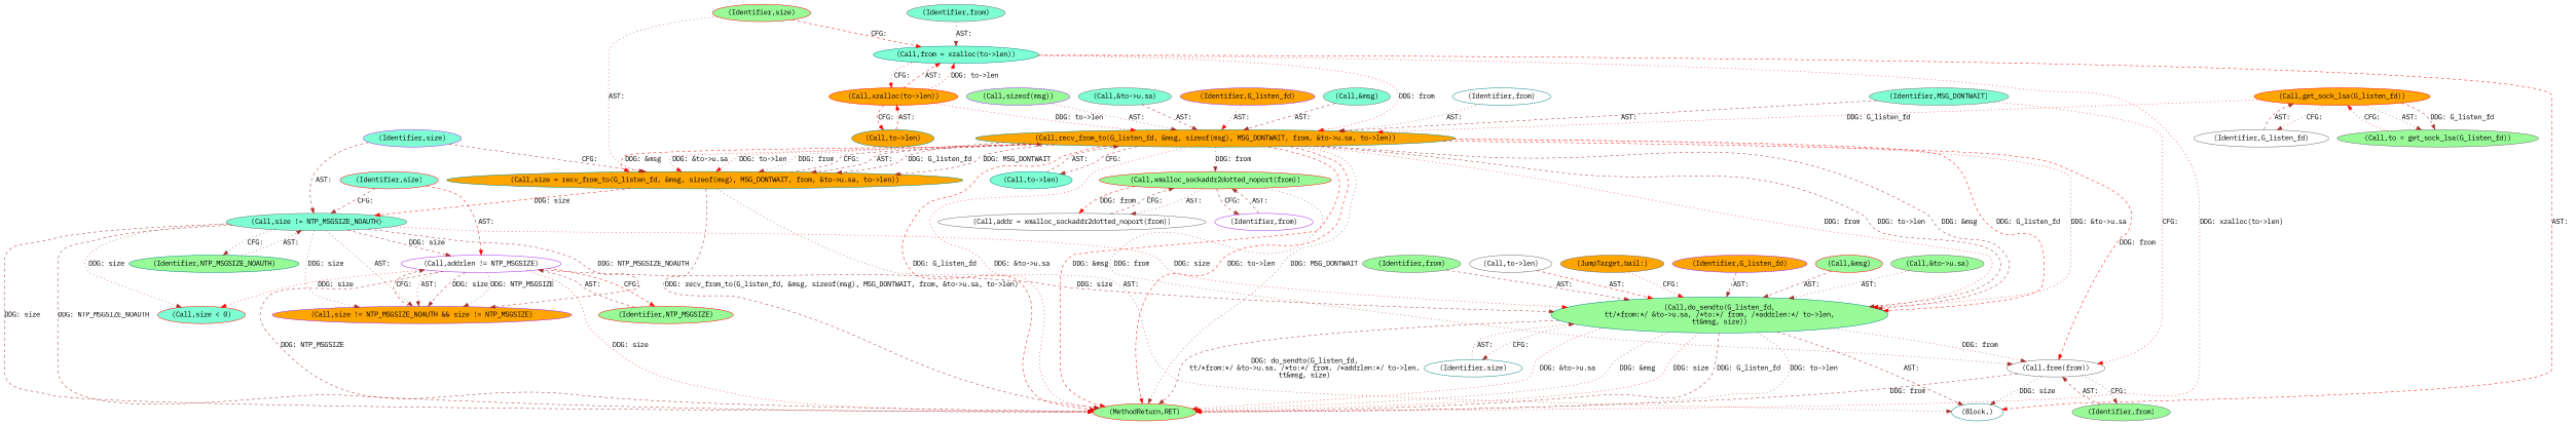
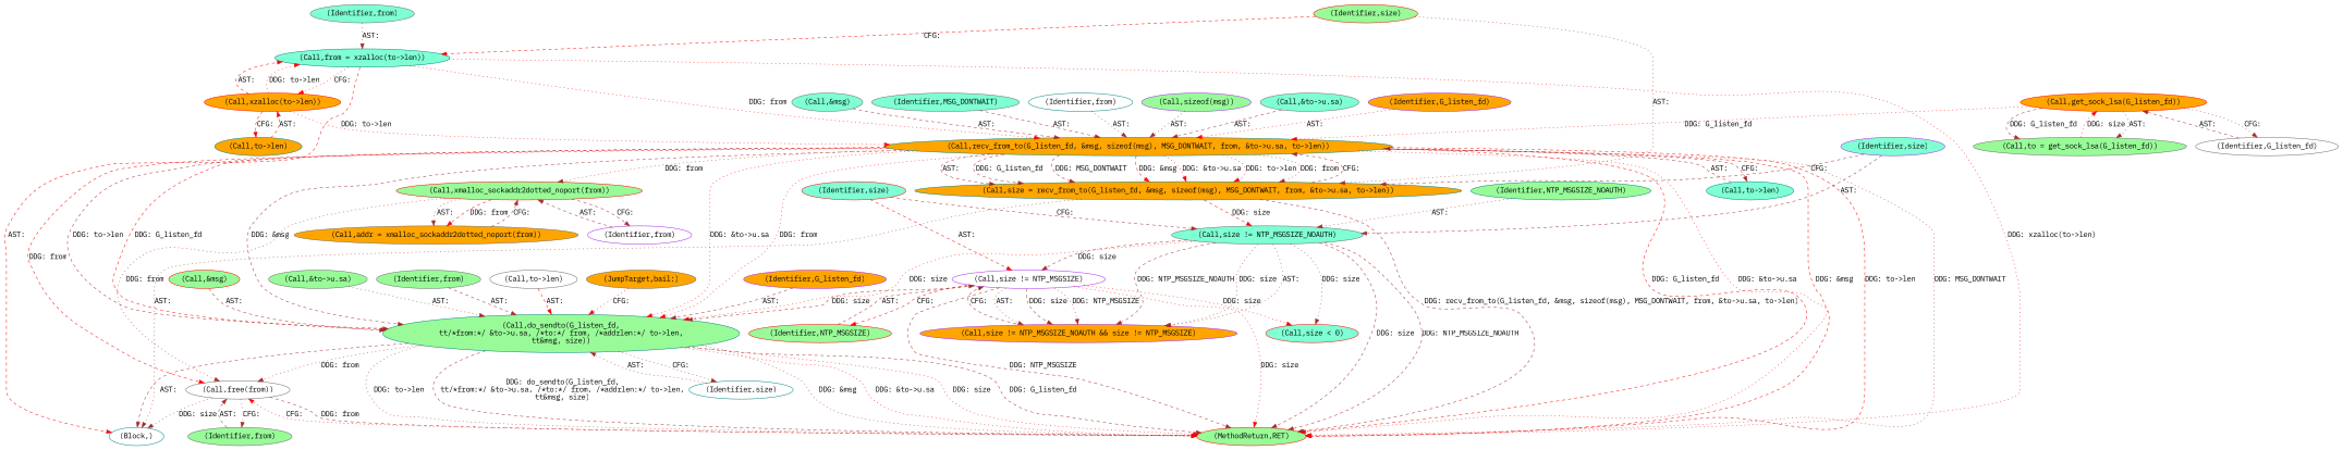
  digraph {
    fontname="IBM Plex Mono"
    node [color=gray40 fillcolor=palegreen fontname="IBM Plex Mono" style=filled]
    edge [color=brown fontname="IBM Plex Mono" style=dashed]
    n1 [fillcolor=white label="(Call,free(from))"]
    n2 [color=teal fillcolor=white label="(Block,)"]
    n3 [label="(Identifier,from)"]
    n4 [color=red label="(MethodReturn,RET)"]
    n5 [color=teal label="(Call,do_sendto(G_listen_fd,\n\t\t/*from:*/ &to->u.sa, /*to:*/ from, /*addrlen:*/ to->len,\n\t\t&msg, size))"]
    n6 [color=teal fillcolor=white label="(Identifier,size)"]
    n7 [color=teal fillcolor=orange label="(Call,recv_from_to(G_listen_fd, &msg, sizeof(msg), MSG_DONTWAIT, from, &to->u.sa, to->len))"]
    n8 [color=teal fillcolor=orange label="(Call,size = recv_from_to(G_listen_fd, &msg, sizeof(msg), MSG_DONTWAIT, from, &to->u.sa, to->len))"]
    n9 [color=red label="(Call,xmalloc_sockaddr2dotted_noport(from))"]
    n10 [color=teal fillcolor=aquamarine label="(Call,to->len)"]
    n11 [fillcolor=aquamarine label="(Call,size != NTP_MSGSIZE_NOAUTH)"]
    n12 [color=purple fillcolor=white label="(Identifier,from)"]
-   n13 [fillcolor=white label="(Call,addr = xmalloc_sockaddr2dotted_noport(from))"]
+   n13 [fillcolor=orange label="(Call,addr = xmalloc_sockaddr2dotted_noport(from))"]
    n14 [color=red fillcolor=orange label="(Call,get_sock_lsa(G_listen_fd))"]
    n15 [label="(Call,to = get_sock_lsa(G_listen_fd))"]
    n16 [fillcolor=white label="(Identifier,G_listen_fd)"]
    n17 [color=teal fillcolor=aquamarine label="(Call,from = xzalloc(to->len))"]
    n18 [color=red fillcolor=orange label="(Call,xzalloc(to->len))"]
    n19 [color=teal fillcolor=orange label="(Call,to->len)"]
-   n20 [color=purple fillcolor=white label="(Call,addrlen != NTP_MSGSIZE)"]
+   n20 [color=purple fillcolor=white label="(Call,size != NTP_MSGSIZE)"]
    n21 [color=teal label="(Identifier,NTP_MSGSIZE_NOAUTH)"]
    n22 [color=red fillcolor=aquamarine label="(Call,size < 0)"]
    n23 [color=purple fillcolor=orange label="(Call,size != NTP_MSGSIZE_NOAUTH && size != NTP_MSGSIZE)"]
    n24 [color=red label="(Identifier,NTP_MSGSIZE)"]
    n25 [fillcolor=aquamarine label="(Call,&msg)"]
    n26 [color=purple fillcolor=orange label="(Identifier,G_listen_fd)"]
    n27 [color=red label="(Call,&msg)"]
    n28 [fillcolor=aquamarine label="(Identifier,from)"]
    n29 [label="(Call,&to->u.sa)"]
    n30 [fillcolor=aquamarine label="(Identifier,MSG_DONTWAIT)"]
    n31 [label="(Identifier,from)"]
    n32 [fillcolor=white label="(Call,to->len)"]
    n33 [color=teal fillcolor=white label="(Identifier,from)"]
    n34 [color=red label="(Identifier,size)"]
    n35 [fillcolor=orange label="(JumpTarget,bail:)"]
    n36 [color=purple label="(Call,sizeof(msg))"]
    n37 [fillcolor=aquamarine label="(Call,&to->u.sa)"]
    n38 [color=purple fillcolor=orange label="(Identifier,G_listen_fd)"]
    n39 [color=red fillcolor=aquamarine label="(Identifier,size)"]
    n40 [color=purple fillcolor=aquamarine label="(Identifier,size)"]
    n1 -> n2 [label="DDG: size" style=dotted]
    n1 -> n3 [label="CFG: " style=dotted]
    n1 -> n4 [label="DDG: from"]
    n3 -> n1 [label="AST: "]
-   n30 -> n1 [color=red label="CFG: " style=dotted]
+   n4 -> n1 [color=red label="CFG: " style=dotted]
    n5 -> n1 [label="DDG: from" style=dotted]
    n5 -> n2 [label="AST: "]
    n5 -> n4 [label="DDG: to->len" style=dotted]
    n5 -> n4 [label="DDG: do_sendto(G_listen_fd,\n\t\t/*from:*/ &to->u.sa, /*to:*/ from, /*addrlen:*/ to->len,\n\t\t&msg, size)"]
    n5 -> n4 [label="DDG: &msg" style=dotted]
    n5 -> n4 [color=red label="DDG: &to->u.sa" style=dotted]
    n5 -> n4 [color=red label="DDG: size" style=dotted]
    n5 -> n4 [label="DDG: G_listen_fd"]
    n5 -> n6 [label="CFG: " style=dotted]
    n6 -> n5 [label="AST: " style=dotted]
    n7 -> n1 [color=red label="DDG: from"]
    n7 -> n4 [color=red label="DDG: G_listen_fd"]
    n7 -> n4 [color=red label="DDG: &to->u.sa" style=dotted]
    n7 -> n4 [color=red label="DDG: &msg"]
    n7 -> n4 [color=red label="DDG: to->len"]
    n7 -> n4 [label="DDG: MSG_DONTWAIT" style=dotted]
    n7 -> n5 [color=red label="DDG: G_listen_fd"]
    n7 -> n5 [color=red label="DDG: &to->u.sa" style=dotted]
    n7 -> n5 [color=red label="DDG: from" style=dotted]
    n7 -> n5 [label="DDG: to->len"]
    n7 -> n5 [label="DDG: &msg"]
    n7 -> n8 [label="AST: "]
    n7 -> n8 [label="DDG: G_listen_fd"]
    n7 -> n8 [label="DDG: MSG_DONTWAIT"]
    n7 -> n8 [color=red label="DDG: &msg"]
    n7 -> n8 [color=red label="DDG: &to->u.sa" style=dotted]
    n7 -> n8 [color=red label="DDG: to->len" style=dotted]
    n7 -> n8 [label="DDG: from" style=dotted]
    n7 -> n9 [label="DDG: from" style=dotted]
    n7 -> n10 [label="CFG: "]
    n8 -> n2 [label="AST: " style=dotted]
    n8 -> n4 [label="DDG: recv_from_to(G_listen_fd, &msg, sizeof(msg), MSG_DONTWAIT, from, &to->u.sa, to->len)"]
    n8 -> n7 [label="CFG: "]
    n8 -> n11 [color=red label="DDG: size"]
    n9 -> n1 [label="DDG: from" style=dotted]
    n9 -> n12 [label="CFG: "]
    n9 -> n13 [label="AST: " style=dotted]
    n9 -> n13 [color=red label="DDG: from"]
    n10 -> n7 [label="AST: "]
    n11 -> n4 [label="DDG: size"]
    n11 -> n4 [label="DDG: NTP_MSGSIZE_NOAUTH"]
    n11 -> n5 [color=red label="DDG: size" style=dotted]
    n11 -> n20 [label="DDG: size"]
-   n11 -> n21 [label="CFG: " style=dotted]
    n11 -> n22 [label="DDG: size" style=dotted]
    n11 -> n23 [label="AST: " style=dotted]
    n11 -> n23 [label="DDG: size" style=dotted]
    n11 -> n23 [label="DDG: NTP_MSGSIZE_NOAUTH"]
    n12 -> n9 [label="AST: "]
    n13 -> n9 [label="CFG: "]
    n14 -> n7 [color=red label="DDG: G_listen_fd" style=dotted]
    n14 -> n15 [label="AST: " style=dotted]
    n14 -> n15 [label="DDG: G_listen_fd"]
    n14 -> n16 [label="CFG: " style=dotted]
-   n15 -> n14 [color=red label="CFG: " style=dotted]
+   n15 -> n14 [color=red label="DDG: size" style=dotted]
    n16 -> n14 [label="AST: "]
    n17 -> n2 [color=red label="AST: "]
    n17 -> n4 [color=red label="DDG: xzalloc(to->len)" style=dotted]
    n17 -> n7 [color=red label="DDG: from" style=dotted]
    n17 -> n18 [color=red label="CFG: " style=dotted]
    n18 -> n7 [color=red label="DDG: to->len" style=dotted]
    n18 -> n17 [color=red label="AST: "]
    n18 -> n17 [color=red label="DDG: to->len" style=dotted]
    n18 -> n19 [color=red label="CFG: "]
    n19 -> n18 [color=red label="AST: "]
    n20 -> n4 [label="DDG: NTP_MSGSIZE"]
    n20 -> n4 [color=red label="DDG: size" style=dotted]
    n20 -> n5 [label="DDG: size"]
    n20 -> n22 [color=red label="DDG: size" style=dotted]
    n20 -> n23 [label="AST: " style=dotted]
    n20 -> n23 [label="DDG: size"]
    n20 -> n23 [label="DDG: NTP_MSGSIZE" style=dotted]
    n20 -> n24 [color=red label="CFG: "]
    n21 -> n11 [label="AST: " style=dotted]
    n23 -> n20 [label="CFG: "]
    n24 -> n20 [label="AST: "]
    n25 -> n7 [label="AST: "]
    n26 -> n5 [label="AST: "]
    n27 -> n5 [label="AST: "]
    n28 -> n17 [label="AST: " style=dotted]
    n29 -> n5 [label="AST: " style=dotted]
    n30 -> n7 [label="AST: "]
    n31 -> n5 [label="AST: "]
    n32 -> n5 [color=red label="AST: "]
    n33 -> n7 [label="AST: " style=dotted]
    n34 -> n8 [label="AST: " style=dotted]
    n34 -> n17 [color=red label="CFG: "]
    n35 -> n5 [color=red label="CFG: " style=dotted]
    n36 -> n7 [label="AST: " style=dotted]
    n37 -> n7 [label="AST: "]
    n38 -> n7 [color=red label="AST: " style=dotted]
    n39 -> n11 [label="CFG: "]
    n39 -> n20 [color=red label="AST: "]
    n40 -> n8 [label="CFG: "]
    n40 -> n11 [label="AST: "]
  }
